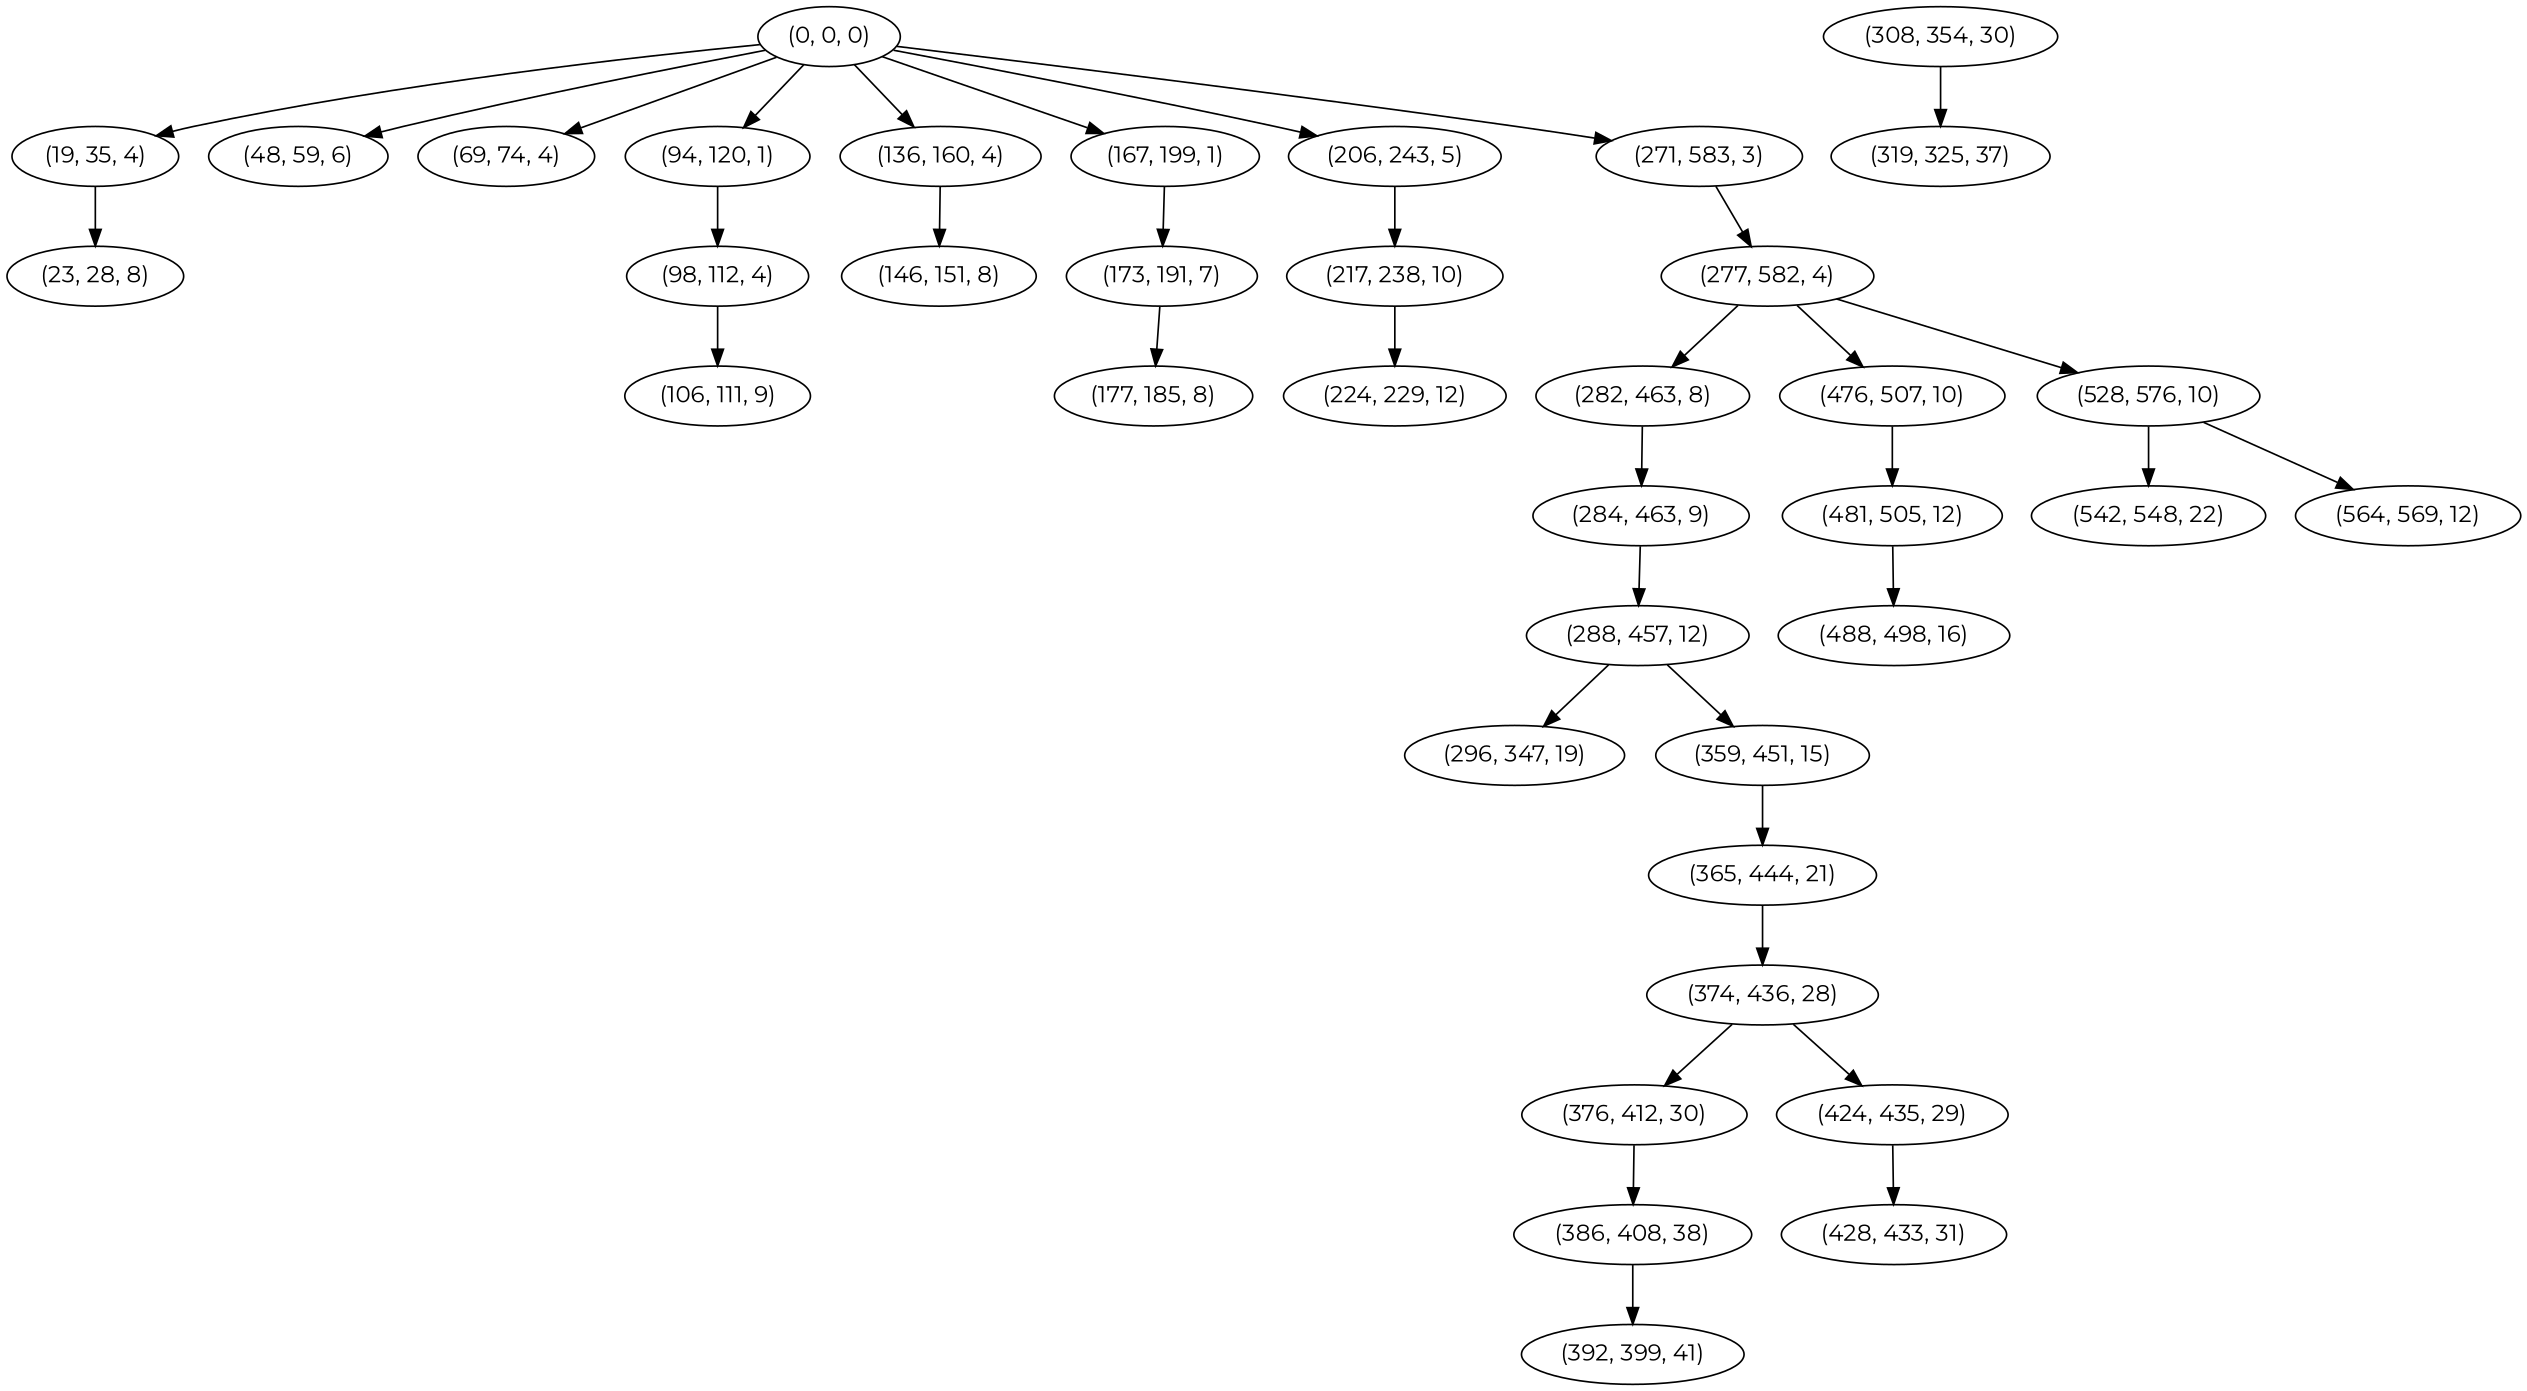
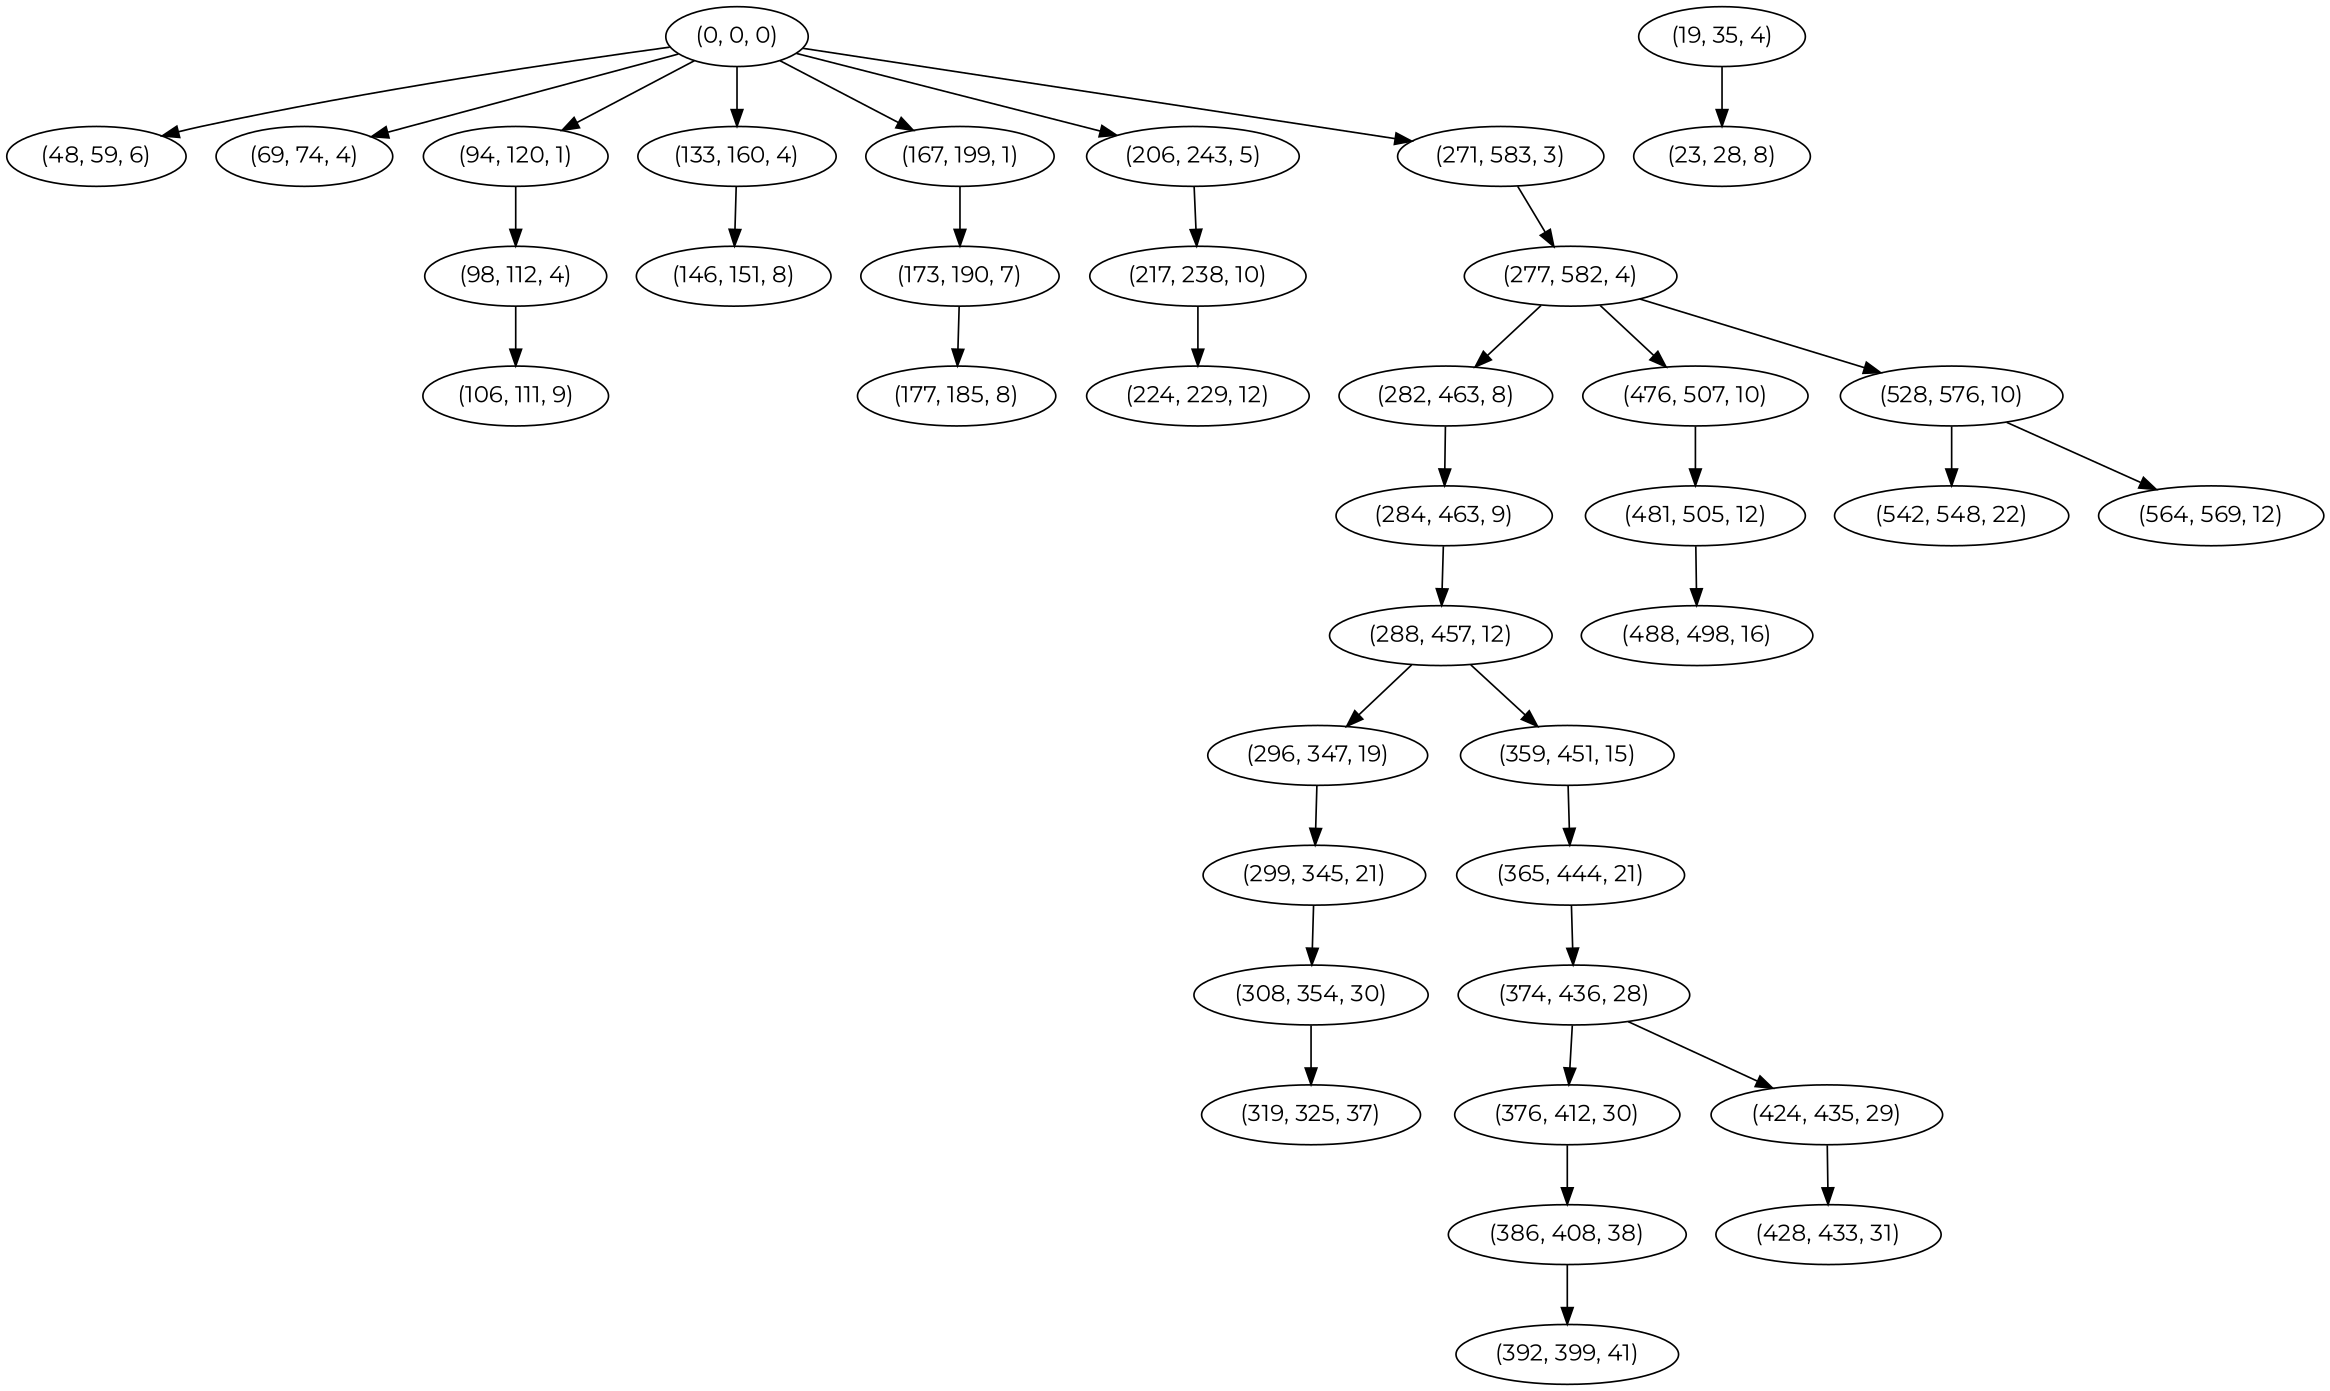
  digraph {
    fontname=Montserrat
    node [fontname=Montserrat]
    edge [fontname=Montserrat]
    "(0, 0, 0)"
    "(19, 35, 4)"
    "(48, 59, 6)"
    "(69, 74, 4)"
    "(94, 120, 1)"
-   "(136, 160, 4)"
+   "(136, 160, 4)" [label="(133, 160, 4)"]
    "(167, 199, 1)"
    "(206, 243, 5)"
    "(271, 583, 3)"
    "(23, 28, 8)"
    n11 [label="(98, 112, 4)"]
    "(146, 151, 8)"
-   "(173, 190, 7)" [label="(173, 191, 7)"]
+   "(173, 190, 7)"
    "(217, 238, 10)"
    "(277, 582, 4)"
    "(106, 111, 9)"
    "(177, 185, 8)"
    "(224, 229, 12)"
    "(282, 463, 8)"
    "(476, 507, 10)"
    "(528, 576, 10)"
    n22 [label="(284, 463, 9)"]
    "(481, 505, 12)"
    "(542, 548, 22)"
    "(564, 569, 12)"
    "(288, 457, 12)"
    "(296, 347, 19)"
    "(359, 451, 15)"
+   "(299, 345, 21)"
    "(365, 444, 21)"
    n31 [label="(308, 354, 30)"]
    "(319, 325, 37)"
    "(374, 436, 28)"
    n34 [label="(376, 412, 30)"]
    "(424, 435, 29)"
    "(386, 408, 38)"
    "(428, 433, 31)"
    "(392, 399, 41)"
    "(488, 498, 16)"
-   "(0, 0, 0)" -> "(19, 35, 4)"
    "(0, 0, 0)" -> "(48, 59, 6)"
    "(0, 0, 0)" -> "(69, 74, 4)"
    "(0, 0, 0)" -> "(94, 120, 1)"
    "(0, 0, 0)" -> "(136, 160, 4)"
    "(0, 0, 0)" -> "(167, 199, 1)"
    "(0, 0, 0)" -> "(206, 243, 5)"
    "(0, 0, 0)" -> "(271, 583, 3)"
    "(19, 35, 4)" -> "(23, 28, 8)"
    "(94, 120, 1)" -> n11
    "(136, 160, 4)" -> "(146, 151, 8)"
    "(167, 199, 1)" -> "(173, 190, 7)"
    "(206, 243, 5)" -> "(217, 238, 10)"
    "(271, 583, 3)" -> "(277, 582, 4)"
    n11 -> "(106, 111, 9)"
    "(173, 190, 7)" -> "(177, 185, 8)"
    "(217, 238, 10)" -> "(224, 229, 12)"
    "(277, 582, 4)" -> "(282, 463, 8)"
    "(277, 582, 4)" -> "(476, 507, 10)"
    "(277, 582, 4)" -> "(528, 576, 10)"
    "(282, 463, 8)" -> n22
    "(476, 507, 10)" -> "(481, 505, 12)"
    "(528, 576, 10)" -> "(542, 548, 22)"
    "(528, 576, 10)" -> "(564, 569, 12)"
    n22 -> "(288, 457, 12)"
    "(481, 505, 12)" -> "(488, 498, 16)"
    "(288, 457, 12)" -> "(296, 347, 19)"
    "(288, 457, 12)" -> "(359, 451, 15)"
+   "(296, 347, 19)" -> "(299, 345, 21)"
    "(359, 451, 15)" -> "(365, 444, 21)"
+   "(299, 345, 21)" -> n31
    "(365, 444, 21)" -> "(374, 436, 28)"
    n31 -> "(319, 325, 37)"
    "(374, 436, 28)" -> n34
    "(374, 436, 28)" -> "(424, 435, 29)"
    n34 -> "(386, 408, 38)"
    "(424, 435, 29)" -> "(428, 433, 31)"
    "(386, 408, 38)" -> "(392, 399, 41)"
  }
